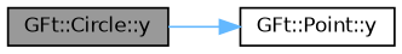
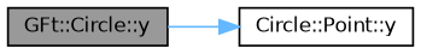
  digraph {
    rankdir=LR
    node [color=black fontname=Helvetica fontsize=10 shape=box style=filled]
    n1 [fillcolor=grey60 fontcolor=black height=0.2 label="GFt::Circle::y" width=0.4]
-   n2 [fillcolor=white height=0.2 label="GFt::Point::y" width=0.4]
+   n2 [fillcolor=white height=0.2 label="Circle::Point::y" width=0.4]
    n1 -> n2 [color=steelblue1 fontname=Helvetica fontsize=10 labelfontname=Helvetica labelfontsize=10 style=solid]
  }
